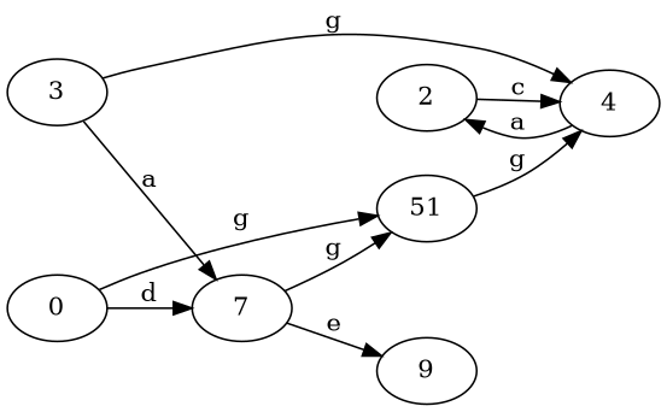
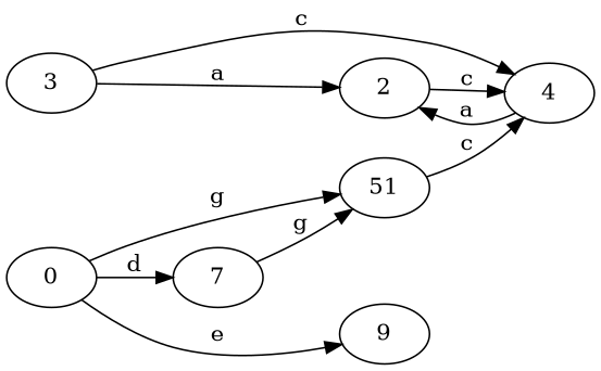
  strict digraph {
    rankdir=LR
    n1 [label=3]
    2
    4
    n4 [label=51]
    7
    0
    9
-   n1 -> 7 [label=a]
-   n1 -> 4 [label=g]
+   n1 -> 2 [label=a]
+   n1 -> 4 [label=c]
    2 -> 4 [label=c]
    4 -> 2 [label=a]
-   n4 -> 4 [label=g]
+   n4 -> 4 [label=c]
    7 -> n4 [label=g]
    0 -> n4 [label=g]
    0 -> 7 [label=d]
-   7 -> 9 [label=e]
+   0 -> 9 [label=e]
  }
